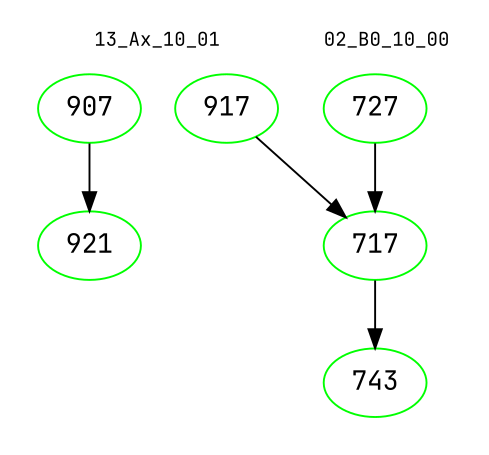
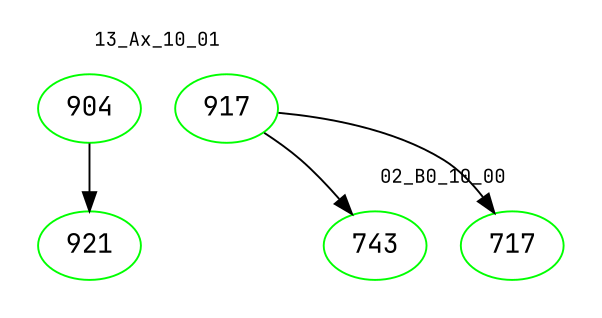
  digraph {
    fontname="JetBrains Mono"
    node [color=green fontname="JetBrains Mono"]
    edge [color=black fontname="JetBrains Mono"]
    n1 [label=917]
-   n2 [label=907]
+   n2 [label=904]
    n3 [label=921]
-   n4 [label=727]
    n5 [label=717]
    n6 [label=743]
    subgraph cluster_1 {
      color=white
      fontsize=10
      label="13_Ax_10_01"
      n1
      n2
      n3
    }
    subgraph cluster_2 {
      color=white
      fontsize=10
      label="02_B0_10_00"
-     n4
      n5
      n6
    }
    n1 -> n5
    n2 -> n3
-   n4 -> n5
-   n5 -> n6
+   n1 -> n6
  }
